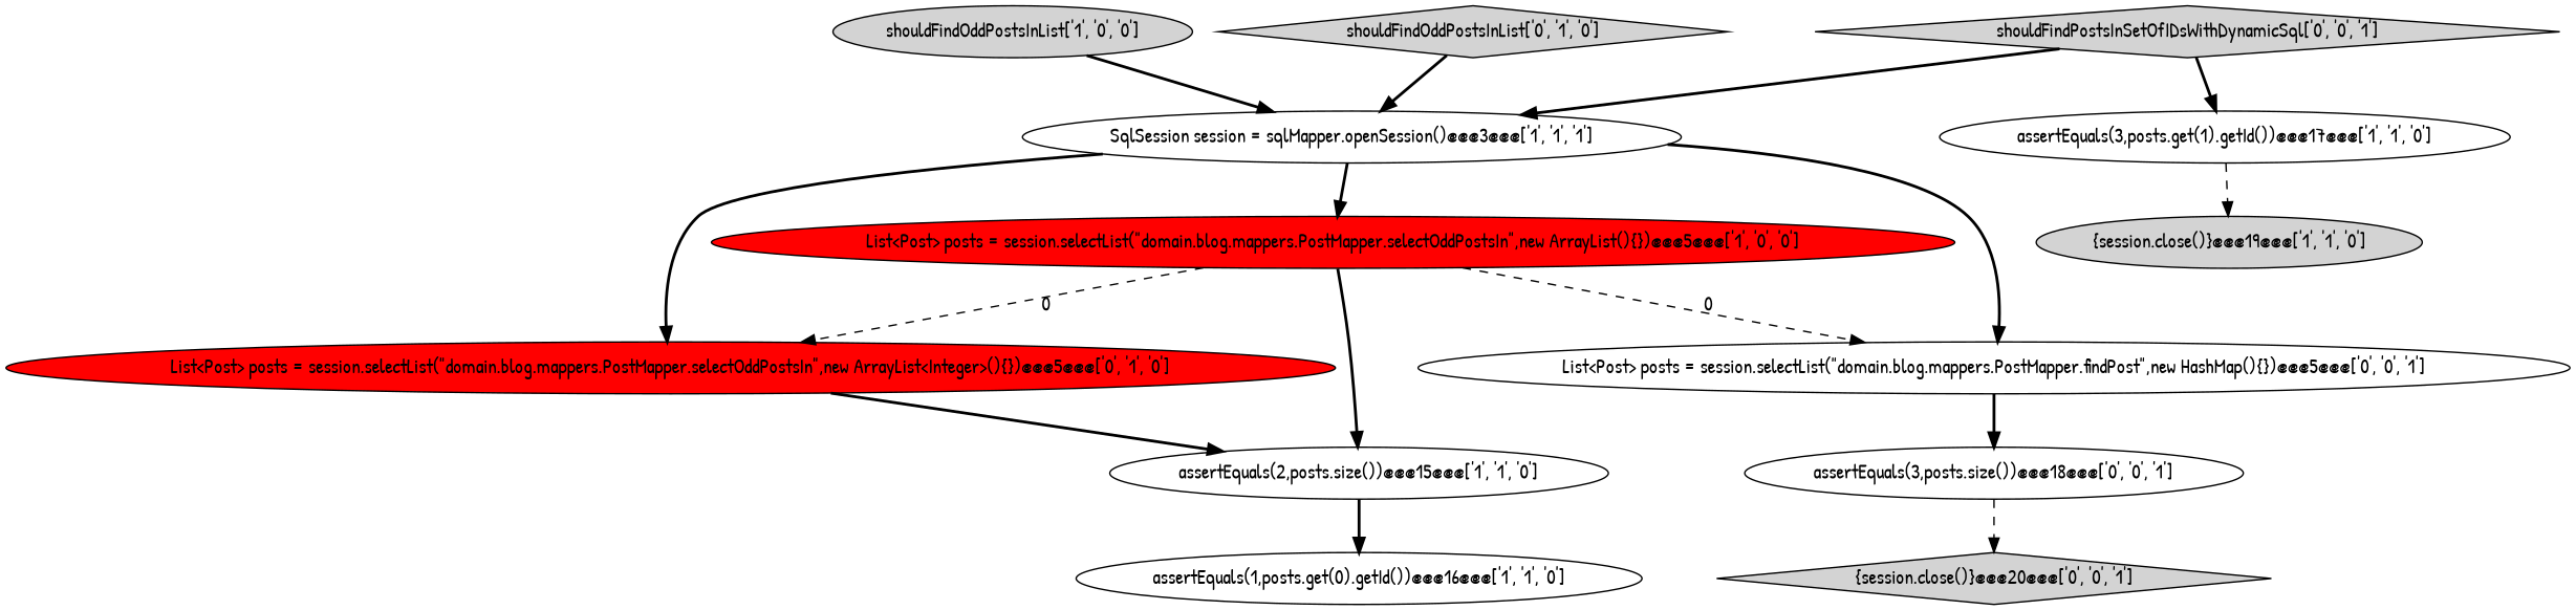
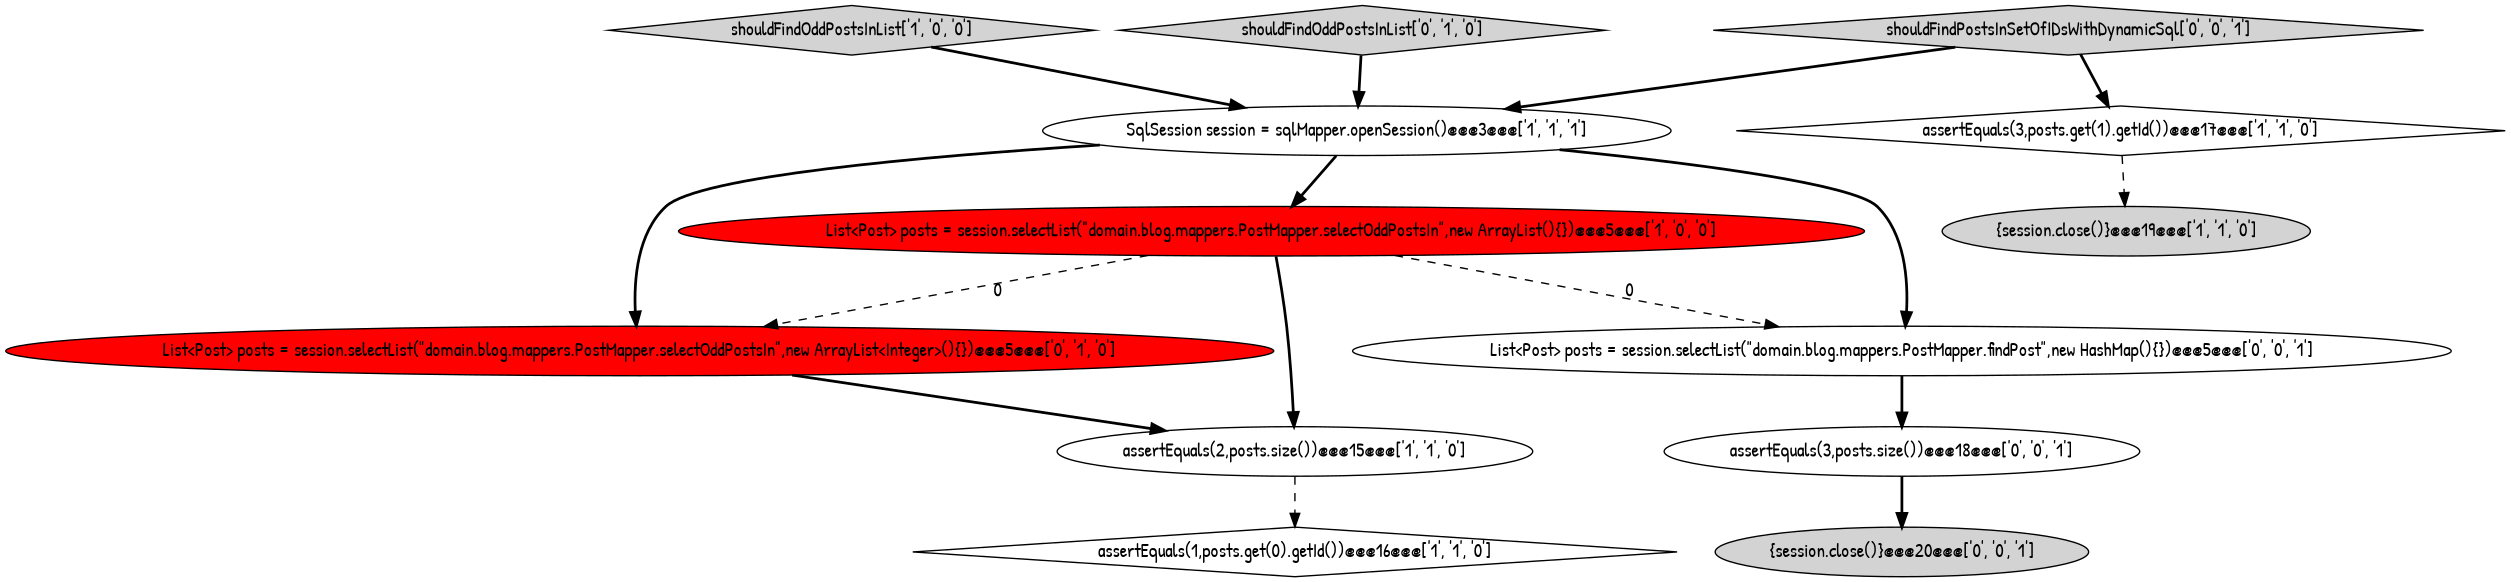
  digraph {
    fontname="Patrick Hand"
    node [fillcolor=white fontname="Patrick Hand" shape=ellipse style=filled]
    edge [fontname="Patrick Hand" style=bold]
    n1 [fillcolor=lightgray label="shouldFindOddPostsInList['0', '1', '0']" shape=diamond]
    n2 [label="SqlSession session = sqlMapper.openSession()@@@3@@@['1', '1', '1']"]
    n3 [label="List<Post> posts = session.selectList(\"domain.blog.mappers.PostMapper.findPost\",new HashMap(){})@@@5@@@['0', '0', '1']"]
    n4 [fillcolor=red label="List<Post> posts = session.selectList(\"domain.blog.mappers.PostMapper.selectOddPostsIn\",new ArrayList(){})@@@5@@@['1', '0', '0']"]
    n5 [fillcolor=red label="List<Post> posts = session.selectList(\"domain.blog.mappers.PostMapper.selectOddPostsIn\",new ArrayList<Integer>(){})@@@5@@@['0', '1', '0']"]
    n6 [label="assertEquals(3,posts.size())@@@18@@@['0', '0', '1']"]
-   n7 [fillcolor=lightgray label="{session.close()}@@@20@@@['0', '0', '1']" shape=diamond]
-   n8 [fillcolor=lightgray label="shouldFindOddPostsInList['1', '0', '0']"]
+   n7 [fillcolor=lightgray label="{session.close()}@@@20@@@['0', '0', '1']"]
+   n8 [fillcolor=lightgray label="shouldFindOddPostsInList['1', '0', '0']" shape=diamond]
    n9 [label="assertEquals(2,posts.size())@@@15@@@['1', '1', '0']"]
-   n10 [label="assertEquals(1,posts.get(0).getId())@@@16@@@['1', '1', '0']"]
+   n10 [label="assertEquals(1,posts.get(0).getId())@@@16@@@['1', '1', '0']" shape=diamond]
    n11 [fillcolor=lightgray label="shouldFindPostsInSetOfIDsWithDynamicSql['0', '0', '1']" shape=diamond]
-   n12 [label="assertEquals(3,posts.get(1).getId())@@@17@@@['1', '1', '0']"]
+   n12 [label="assertEquals(3,posts.get(1).getId())@@@17@@@['1', '1', '0']" shape=diamond]
    n13 [fillcolor=lightgray label="{session.close()}@@@19@@@['1', '1', '0']"]
    n1 -> n2
    n2 -> n3
    n2 -> n4
    n2 -> n5
    n3 -> n6
    n4 -> n3 [label=0 style=dashed]
    n4 -> n5 [label=0 style=dashed]
    n4 -> n9
    n5 -> n9
-   n6 -> n7 [style=dashed]
+   n6 -> n7
    n8 -> n2
-   n9 -> n10
+   n9 -> n10 [style=dashed]
    n11 -> n2
    n11 -> n12
    n12 -> n13 [style=dashed]
  }
